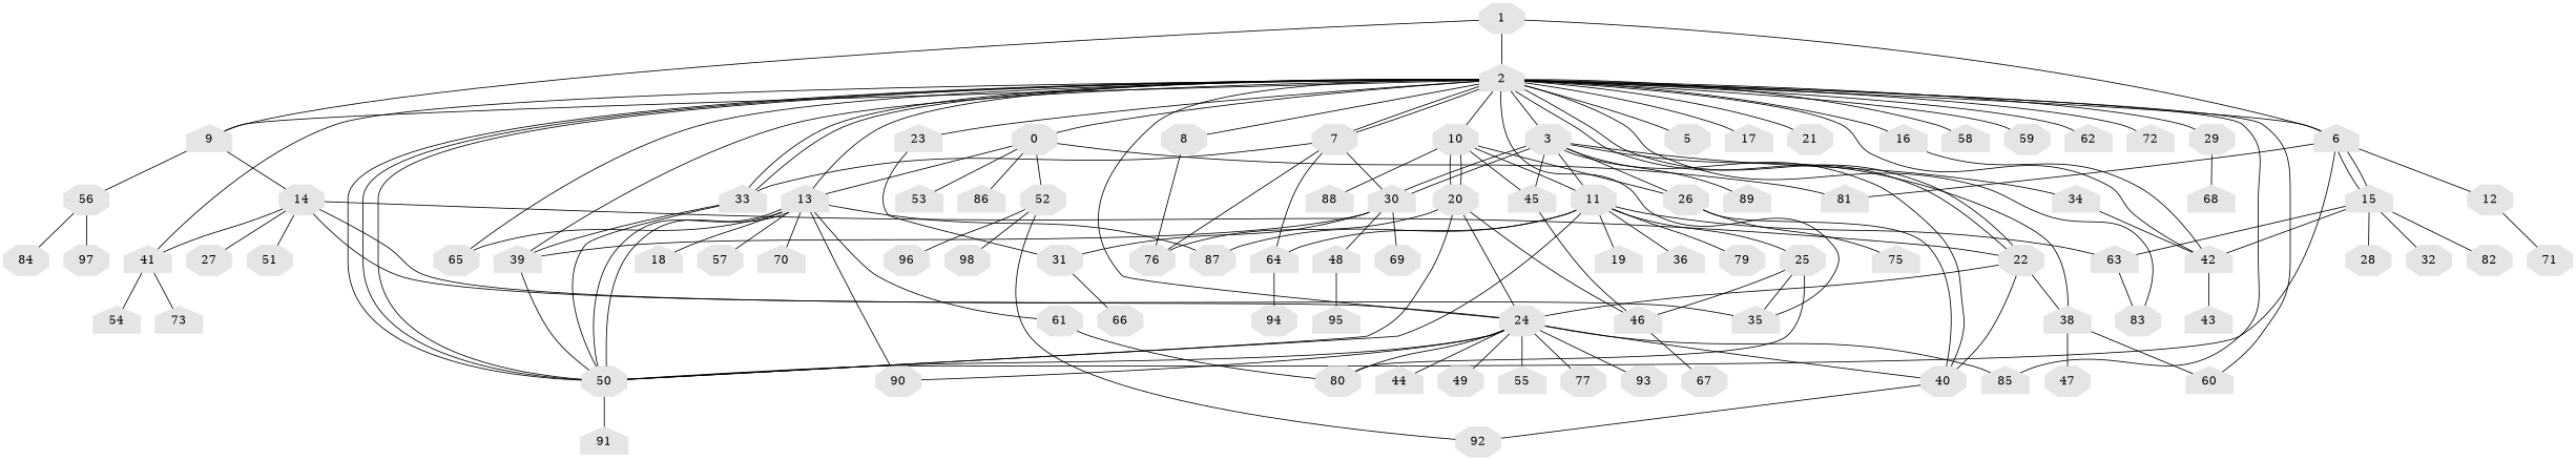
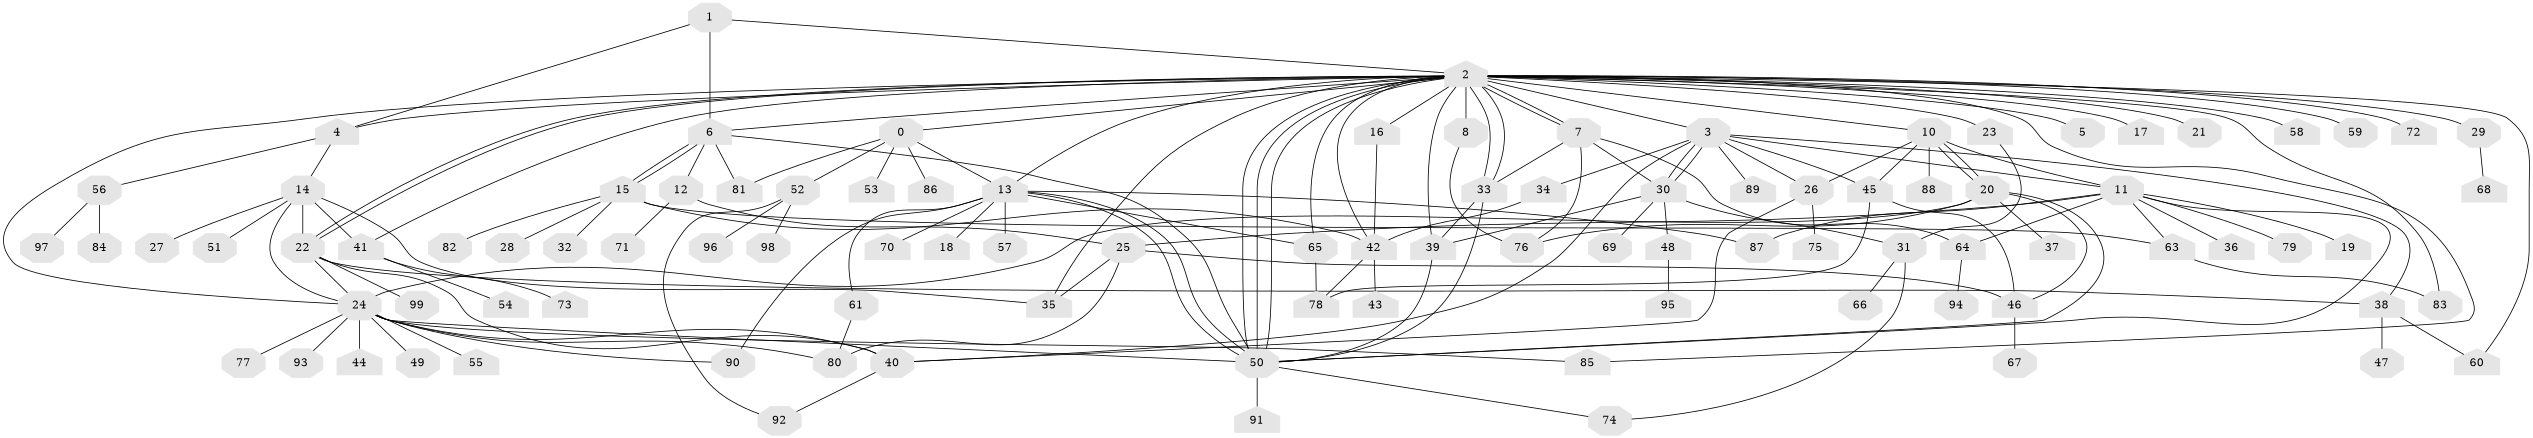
  graph {
    node [color=gray90 shape=octagon style=filled]
    2 [shape=house]
    1
    6 [shape=house]
-   9 [shape=house]
+   9 [shape=house label=4]
    3
    n6 [label=0]
    5
    7
    8
    10
    13 [shape=house]
    16 [shape=house]
    17 [shape=house]
    21
    22
    23 [shape=house]
    24
    29
    33 [shape=house]
    35 [shape=house]
    39 [shape=house]
    41 [shape=house]
    42 [shape=house]
    50
    58 [shape=house]
    59
    60 [shape=house]
-   62 [shape=house]
    65
    72 [shape=house]
    83
    85 [shape=house]
    81 [shape=house]
    12
    15 [shape=house]
    14
    56
    11
    26
    30 [shape=house]
    34 [shape=house]
    38 [shape=house]
    40
    45 [shape=house]
    89 [shape=house]
    52
    53 [shape=house]
    86 [shape=house]
    64 [shape=house]
    76
    20
    88 [shape=house]
    87
    18 [shape=house]
    57
    61
    70 [shape=house]
    90
+   99
    31
    44 [shape=house]
    49
    55 [shape=house]
    77
    80
    93
    68 [shape=house]
    54 [shape=house]
    73 [shape=house]
    43 [shape=house]
+   78 [shape=house]
+   74
    91 [shape=house]
    19 [shape=house]
    25
    36 [shape=house]
    63 [shape=house]
    79
    75 [shape=house]
    48 [shape=house]
    69
    47
    92
    46 [shape=house]
    96
    98
    71
    28
    32
    82
    94
    27
    51
    84
    97
+   37 [shape=house]
    67
    66
    95 [shape=house]
    2 -- 6
    2 -- 9
    2 -- 3
    2 -- n6
    2 -- 5
    2 -- 7
    2 -- 7
    2 -- 8
    2 -- 10
    2 -- 13
    2 -- 16
    2 -- 17
    2 -- 21
    2 -- 22
    2 -- 22
    2 -- 23
    2 -- 24
    2 -- 29
    2 -- 33
    2 -- 33
    2 -- 35
    2 -- 39
    2 -- 41
    2 -- 42
    2 -- 50
    2 -- 50
    2 -- 50
    2 -- 58
    2 -- 59
    2 -- 60
-   2 -- 62
    2 -- 65
    2 -- 72
    2 -- 83
    2 -- 85
    1 -- 2
    1 -- 6
    1 -- 9
    6 -- 50
    6 -- 81
    6 -- 12
    6 -- 15
    6 -- 15
    9 -- 14
    9 -- 56
    3 -- 11
    3 -- 26
    3 -- 30
    3 -- 30
    3 -- 34
    3 -- 38
    3 -- 40
    3 -- 45
    3 -- 89
    n6 -- 13
    n6 -- 81
    n6 -- 52
    n6 -- 53
    n6 -- 86
    7 -- 33
    7 -- 30
    7 -- 64
    7 -- 76
    8 -- 76
    10 -- 11
    10 -- 26
    10 -- 45
    10 -- 20
    10 -- 20
    10 -- 88
    13 -- 50
    13 -- 50
    13 -- 65
    13 -- 87
    13 -- 18
    13 -- 57
    13 -- 61
    13 -- 70
    13 -- 90
    16 -- 42
    22 -- 24
    22 -- 38
    22 -- 40
+   22 -- 99
    23 -- 31
    24 -- 50
    24 -- 85
    24 -- 40
    24 -- 90
    24 -- 44
    24 -- 49
    24 -- 55
    24 -- 77
    24 -- 80
    24 -- 93
    29 -- 68
    33 -- 39
    33 -- 50
    39 -- 50
    41 -- 54
    41 -- 73
    42 -- 43
+   42 -- 78
+   50 -- 74
    50 -- 91
+   65 -- 78
+   12 -- 25
    12 -- 71
    15 -- 42
    15 -- 63
    15 -- 28
    15 -- 32
    15 -- 82
    14 -- 22
    14 -- 24
    14 -- 35
    14 -- 41
    14 -- 27
    14 -- 51
    56 -- 84
    56 -- 97
    11 -- 50
    11 -- 64
    11 -- 87
    11 -- 19
    11 -- 25
    11 -- 36
    11 -- 63
    11 -- 79
    26 -- 40
    26 -- 75
    30 -- 39
    30 -- 31
    30 -- 48
    30 -- 69
    34 -- 42
    38 -- 60
    38 -- 47
    40 -- 92
+   45 -- 78
    45 -- 46
    52 -- 92
    52 -- 96
    52 -- 98
    64 -- 94
    20 -- 24
    20 -- 50
    20 -- 76
    20 -- 46
+   20 -- 37
    61 -- 80
+   31 -- 74
    31 -- 66
    25 -- 35
    25 -- 80
    25 -- 46
    63 -- 83
    48 -- 95
    46 -- 67
  }
